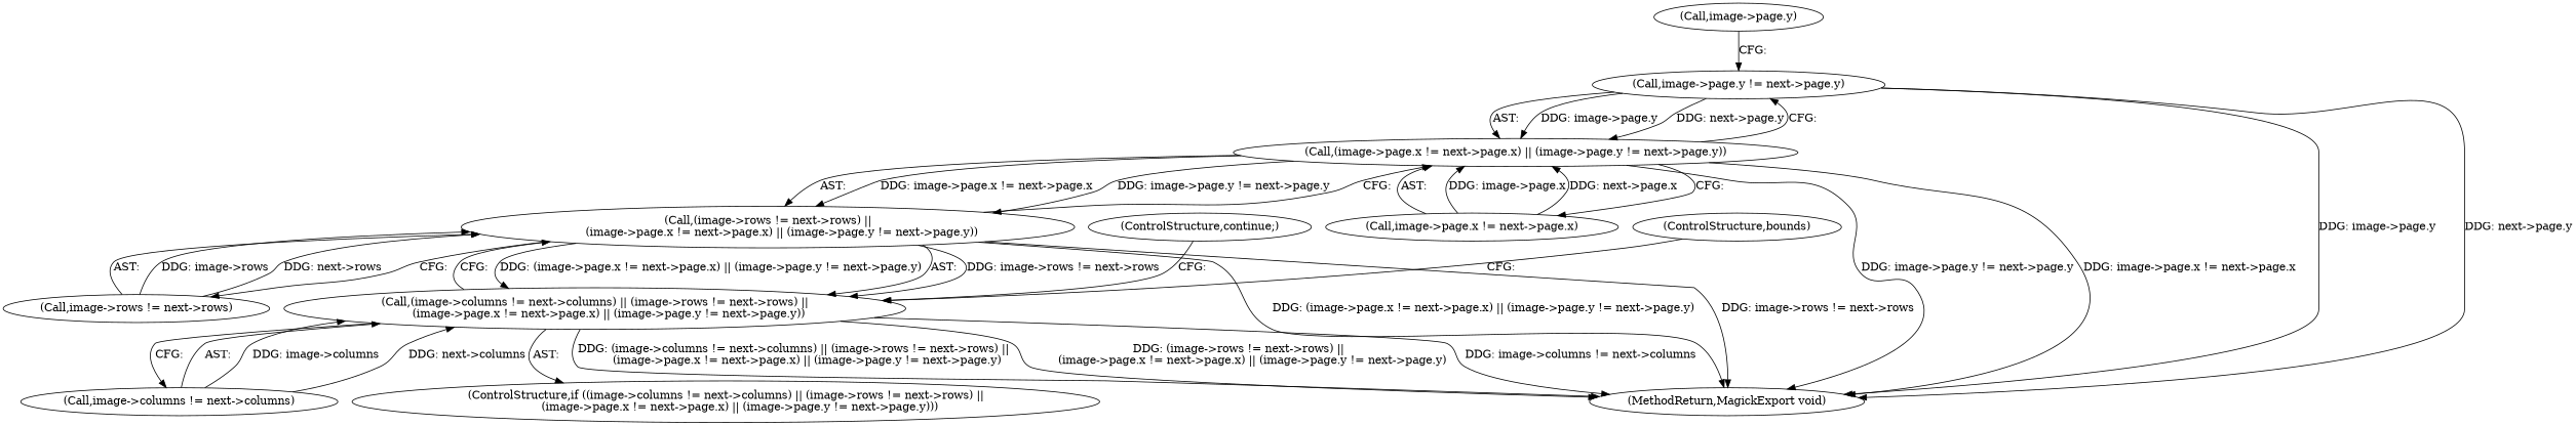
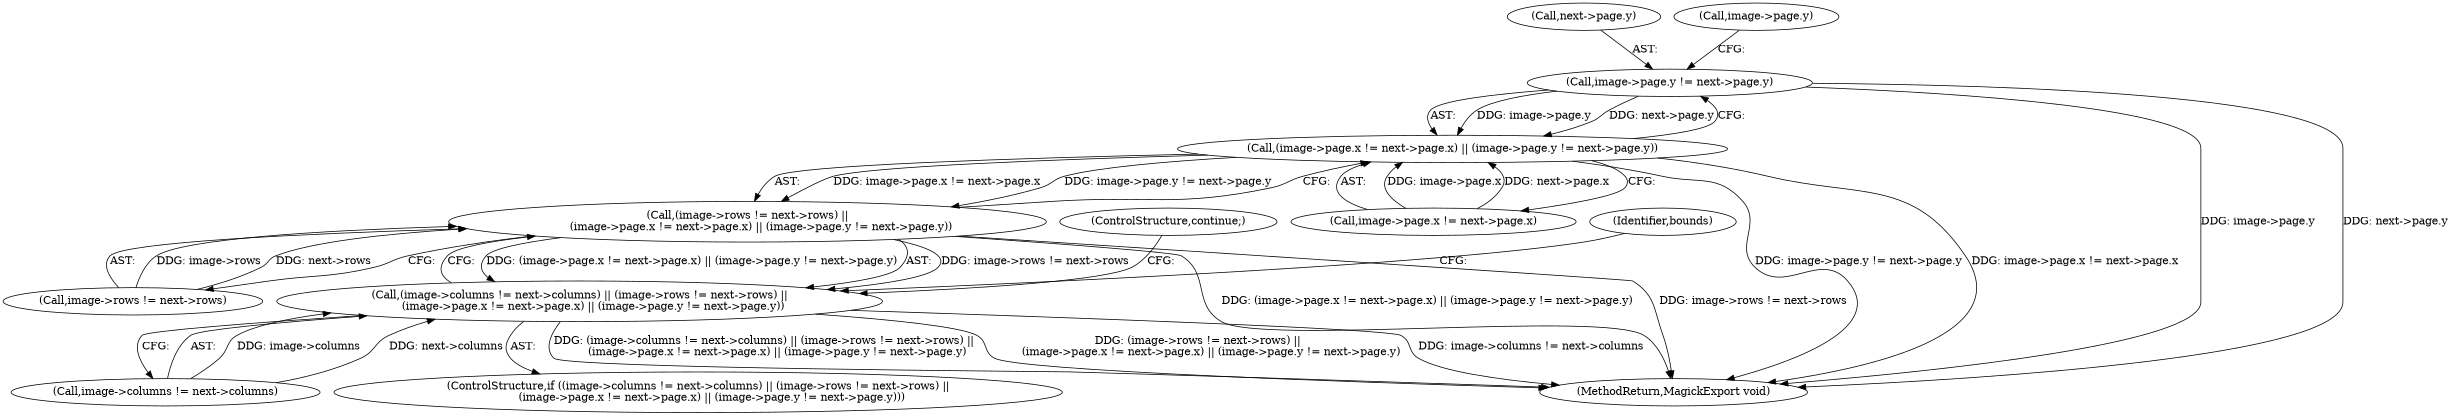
  digraph {
    n1 [label="(Call,image->page.y != next->page.y)"]
    n2 [label="(Call,(image->page.x != next->page.x) || (image->page.y != next->page.y))"]
    n3 [label="(MethodReturn,MagickExport void)"]
    n4 [label="(Call,(image->rows != next->rows) ||\n        (image->page.x != next->page.x) || (image->page.y != next->page.y))"]
    n5 [label="(Call,image->page.x != next->page.x)"]
+   n6 [label="(Call,next->page.y)"]
    n7 [label="(Call,(image->columns != next->columns) || (image->rows != next->rows) ||\n        (image->page.x != next->page.x) || (image->page.y != next->page.y))"]
    n8 [label="(Call,image->rows != next->rows)"]
    n9 [label="(Call,image->columns != next->columns)"]
    n10 [label="(ControlStructure,if ((image->columns != next->columns) || (image->rows != next->rows) ||\n        (image->page.x != next->page.x) || (image->page.y != next->page.y)))"]
    n11 [label="(Call,image->page.y)"]
    n12 [label="(ControlStructure,continue;)"]
-   n13 [label="(ControlStructure,bounds)"]
+   n13 [label="(Identifier,bounds)"]
    n1 -> n2 [label="AST: "]
    n1 -> n2 [label="DDG: image->page.y"]
    n1 -> n2 [label="DDG: next->page.y"]
    n1 -> n3 [label="DDG: image->page.y"]
    n1 -> n3 [label="DDG: next->page.y"]
    n2 -> n1 [label="CFG: "]
    n2 -> n3 [label="DDG: image->page.x != next->page.x"]
    n2 -> n3 [label="DDG: image->page.y != next->page.y"]
    n2 -> n4 [label="AST: "]
    n2 -> n4 [label="DDG: image->page.x != next->page.x"]
    n2 -> n4 [label="DDG: image->page.y != next->page.y"]
    n2 -> n5 [label="CFG: "]
    n4 -> n2 [label="CFG: "]
    n4 -> n3 [label="DDG: (image->page.x != next->page.x) || (image->page.y != next->page.y)"]
    n4 -> n3 [label="DDG: image->rows != next->rows"]
    n4 -> n7 [label="AST: "]
    n4 -> n7 [label="DDG: image->rows != next->rows"]
    n4 -> n7 [label="DDG: (image->page.x != next->page.x) || (image->page.y != next->page.y)"]
    n4 -> n8 [label="CFG: "]
    n5 -> n2 [label="AST: "]
    n5 -> n2 [label="DDG: image->page.x"]
    n5 -> n2 [label="DDG: next->page.x"]
+   n6 -> n1 [label="AST: "]
    n7 -> n3 [label="DDG: (image->rows != next->rows) ||\n        (image->page.x != next->page.x) || (image->page.y != next->page.y)"]
    n7 -> n3 [label="DDG: image->columns != next->columns"]
    n7 -> n3 [label="DDG: (image->columns != next->columns) || (image->rows != next->rows) ||\n        (image->page.x != next->page.x) || (image->page.y != next->page.y)"]
    n7 -> n4 [label="CFG: "]
    n7 -> n9 [label="CFG: "]
    n7 -> n10 [label="AST: "]
    n8 -> n4 [label="AST: "]
    n8 -> n4 [label="DDG: image->rows"]
    n8 -> n4 [label="DDG: next->rows"]
    n9 -> n7 [label="AST: "]
    n9 -> n7 [label="DDG: image->columns"]
    n9 -> n7 [label="DDG: next->columns"]
    n11 -> n1 [label="CFG: "]
    n12 -> n7 [label="CFG: "]
    n13 -> n7 [label="CFG: "]
  }
